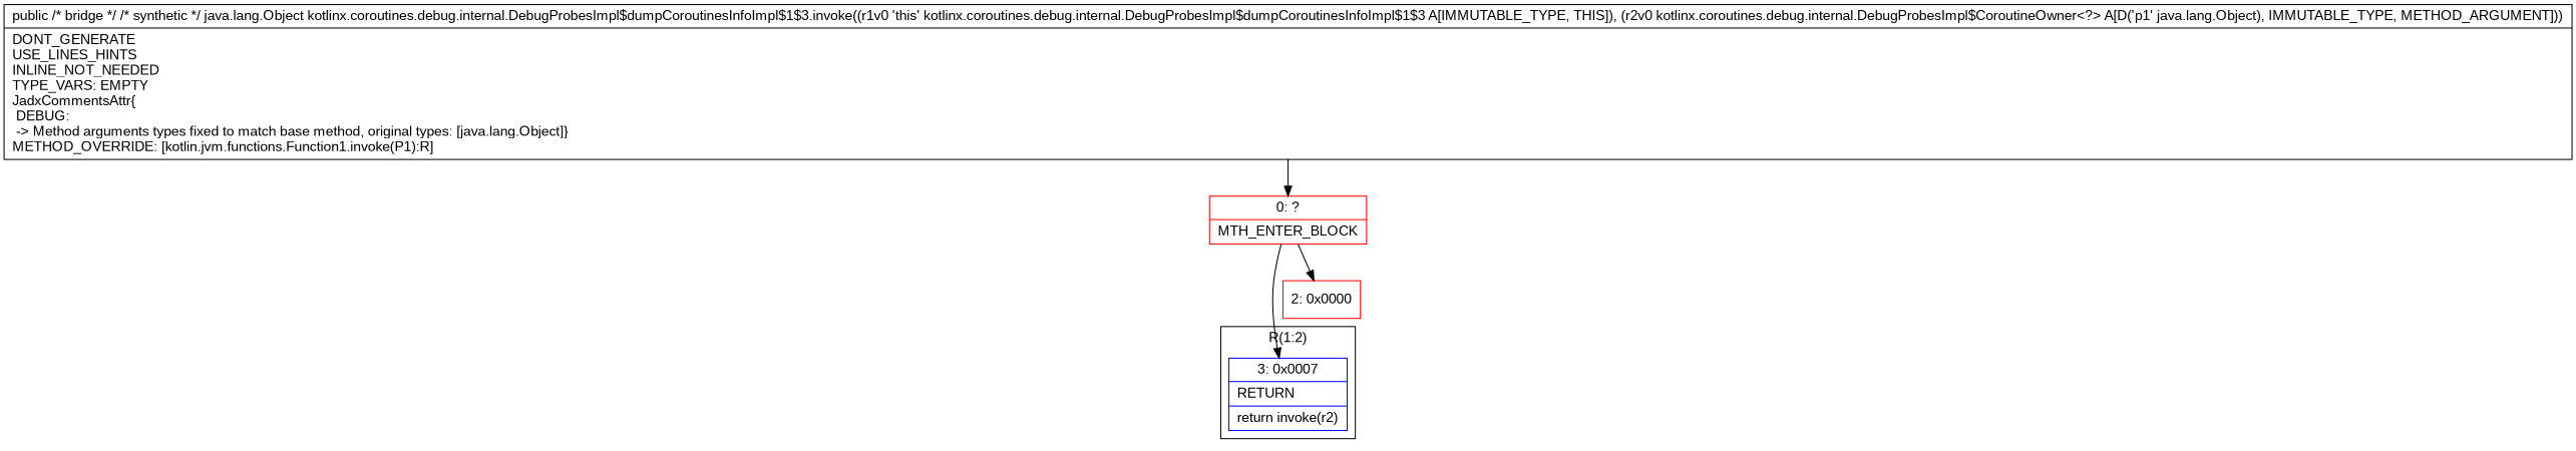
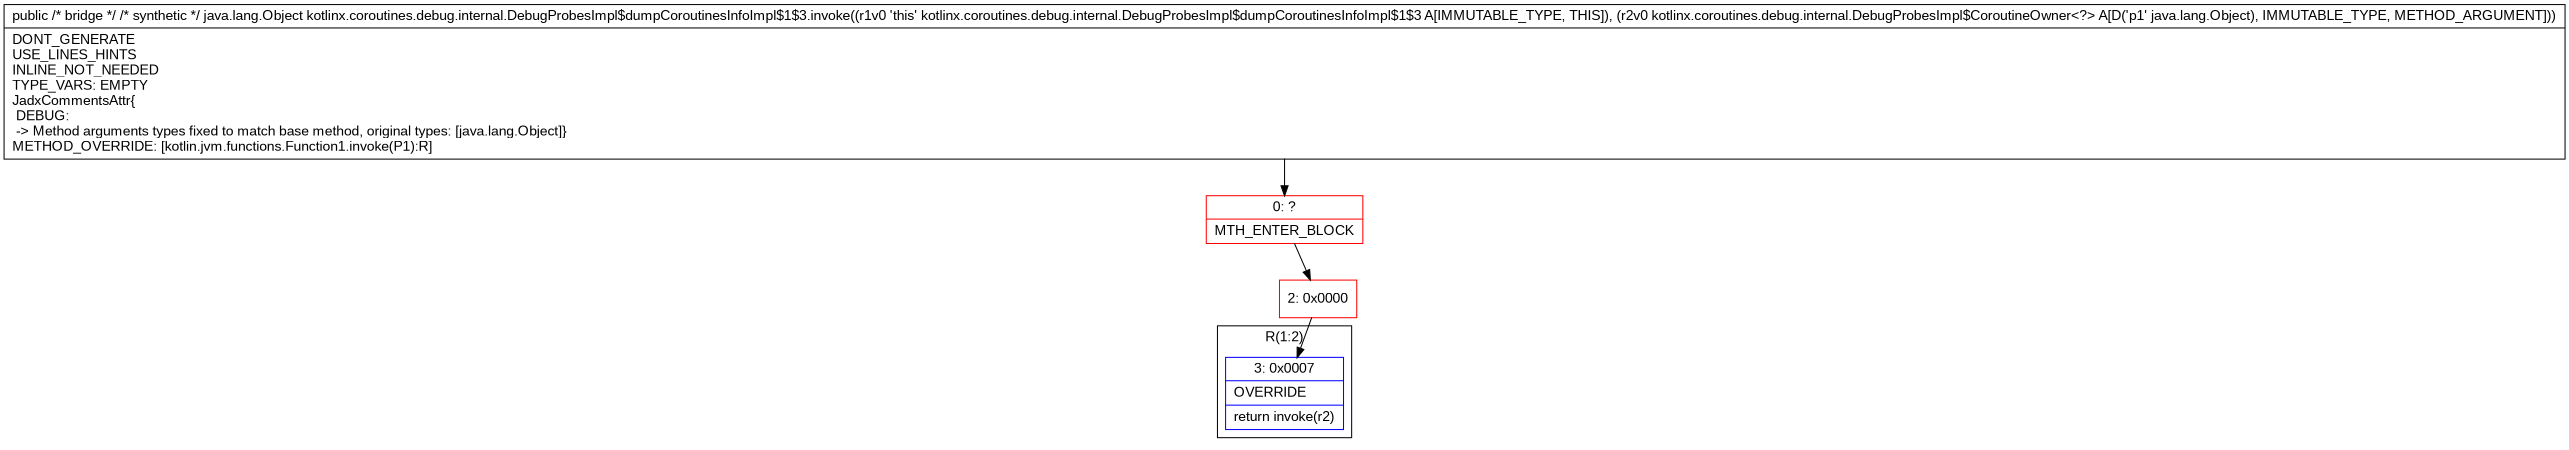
  digraph {
    fontname="Liberation Sans"
    node [color=red fontname="Liberation Sans" shape=record]
    edge [fontname="Liberation Sans"]
-   n1 [color=blue label="{3\:\ 0x0007|RETURN\l|return invoke(r2)\l}"]
+   n1 [color=blue label="{3\:\ 0x0007|OVERRIDE\l|return invoke(r2)\l}"]
    n2 [label="{0\:\ ?|MTH_ENTER_BLOCK\l}"]
    n3 [label="{2\:\ 0x0000}"]
    n4 [label="{public \/* bridge *\/ \/* synthetic *\/ java.lang.Object kotlinx.coroutines.debug.internal.DebugProbesImpl$dumpCoroutinesInfoImpl$1$3.invoke((r1v0 'this' kotlinx.coroutines.debug.internal.DebugProbesImpl$dumpCoroutinesInfoImpl$1$3 A[IMMUTABLE_TYPE, THIS]), (r2v0 kotlinx.coroutines.debug.internal.DebugProbesImpl$CoroutineOwner\<?\> A[D('p1' java.lang.Object), IMMUTABLE_TYPE, METHOD_ARGUMENT]))  | DONT_GENERATE\lUSE_LINES_HINTS\lINLINE_NOT_NEEDED\lTYPE_VARS: EMPTY\lJadxCommentsAttr\{\l DEBUG: \l \-\> Method arguments types fixed to match base method, original types: [java.lang.Object]\}\lMETHOD_OVERRIDE: [kotlin.jvm.functions.Function1.invoke(P1):R]\l}" color=""]
    subgraph cluster_1 {
      label="R(1:2)"
      n1
    }
    n2 -> n3
-   n2 -> n1
+   n3 -> n1
    n4 -> n2
  }
